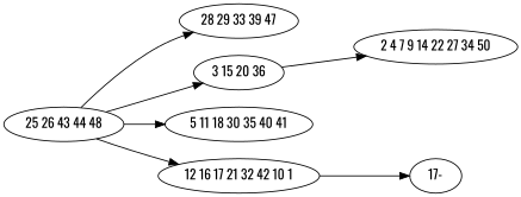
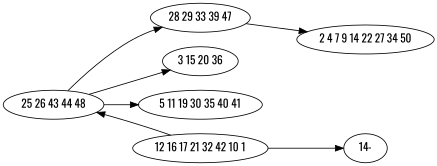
  digraph {
    fontname=Oswald
    rankdir=LR
    node [fontname=Oswald]
    edge [fontname=Oswald]
    n1 [label="25 26 43 44 48"]
    n2 [label="28 29 33 39 47"]
    n3 [label="3 15 20 36"]
-   n4 [label="5 11 18 30 35 40 41"]
+   n4 [label="5 11 19 30 35 40 41"]
    n5 [label="12 16 17 21 32 42 10 1"]
    n6 [label="2 4 7 9 14 22 27 34 50"]
-   n7 [label="17-"]
+   n7 [label="14-"]
    n1 -> n2
    n1 -> n3
    n1 -> n4
-   n1 -> n5
-   n3 -> n6
+   n5 -> n1
+   n2 -> n6
    n5 -> n7
  }
